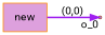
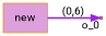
  digraph {
    rankdir=LR
    fontname=Roboto
    node [style=filled fontname=Roboto]
    12 [shape=point xlabel=o_0 fillcolor=lightblue color=brown]
    n2 [label=new shape=box fillcolor=plum color=darkorange]
    subgraph sub_1 {
      rank=same
    }
    subgraph sub_2 {
      rank=same
      12
    }
-   n2 -> 12 [label="(0,0)" color=purple style=bold fontname=Roboto]
+   n2 -> 12 [label="(0,6)" color=purple style=bold fontname=Roboto]
  }
